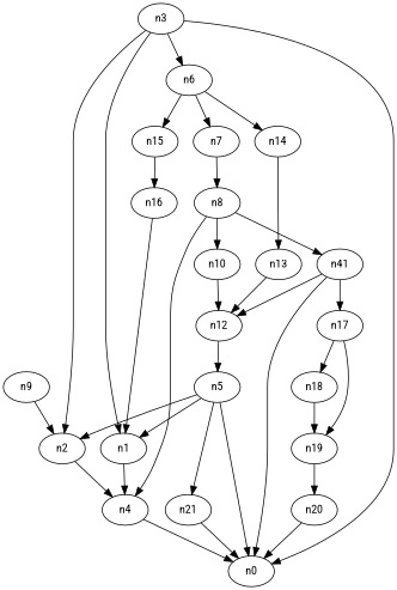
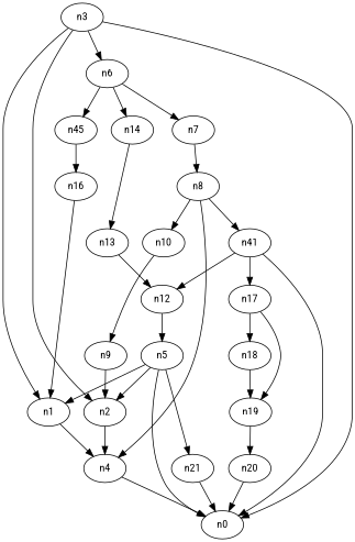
  digraph {
    fontname="Roboto Condensed"
    node [fontname="Roboto Condensed"]
    edge [fontname="Roboto Condensed"]
    n1
    n4
    n0
    n2
    n3
    n6
    n7
    n14
-   n15
+   n15 [label=n45]
    n8
    n13
    n16
    n5
    n21
    n10
    n11 [label=n41]
    n12
    n9
    n17
    n18
    n19
    n20
    n1 -> n4
    n4 -> n0
    n2 -> n4
    n3 -> n1
    n3 -> n0
    n3 -> n2
    n3 -> n6
    n6 -> n7
    n6 -> n14
    n6 -> n15
    n7 -> n8
    n14 -> n13
    n15 -> n16
    n8 -> n4
    n8 -> n10
    n8 -> n11
    n13 -> n12
    n16 -> n1
    n5 -> n1
    n5 -> n0
    n5 -> n2
    n5 -> n21
    n21 -> n0
-   n10 -> n12
+   n10 -> n9
    n11 -> n0
    n11 -> n12
    n11 -> n17
    n12 -> n5
    n9 -> n2
    n17 -> n18
    n17 -> n19
    n18 -> n19
    n19 -> n20
    n20 -> n0
  }
